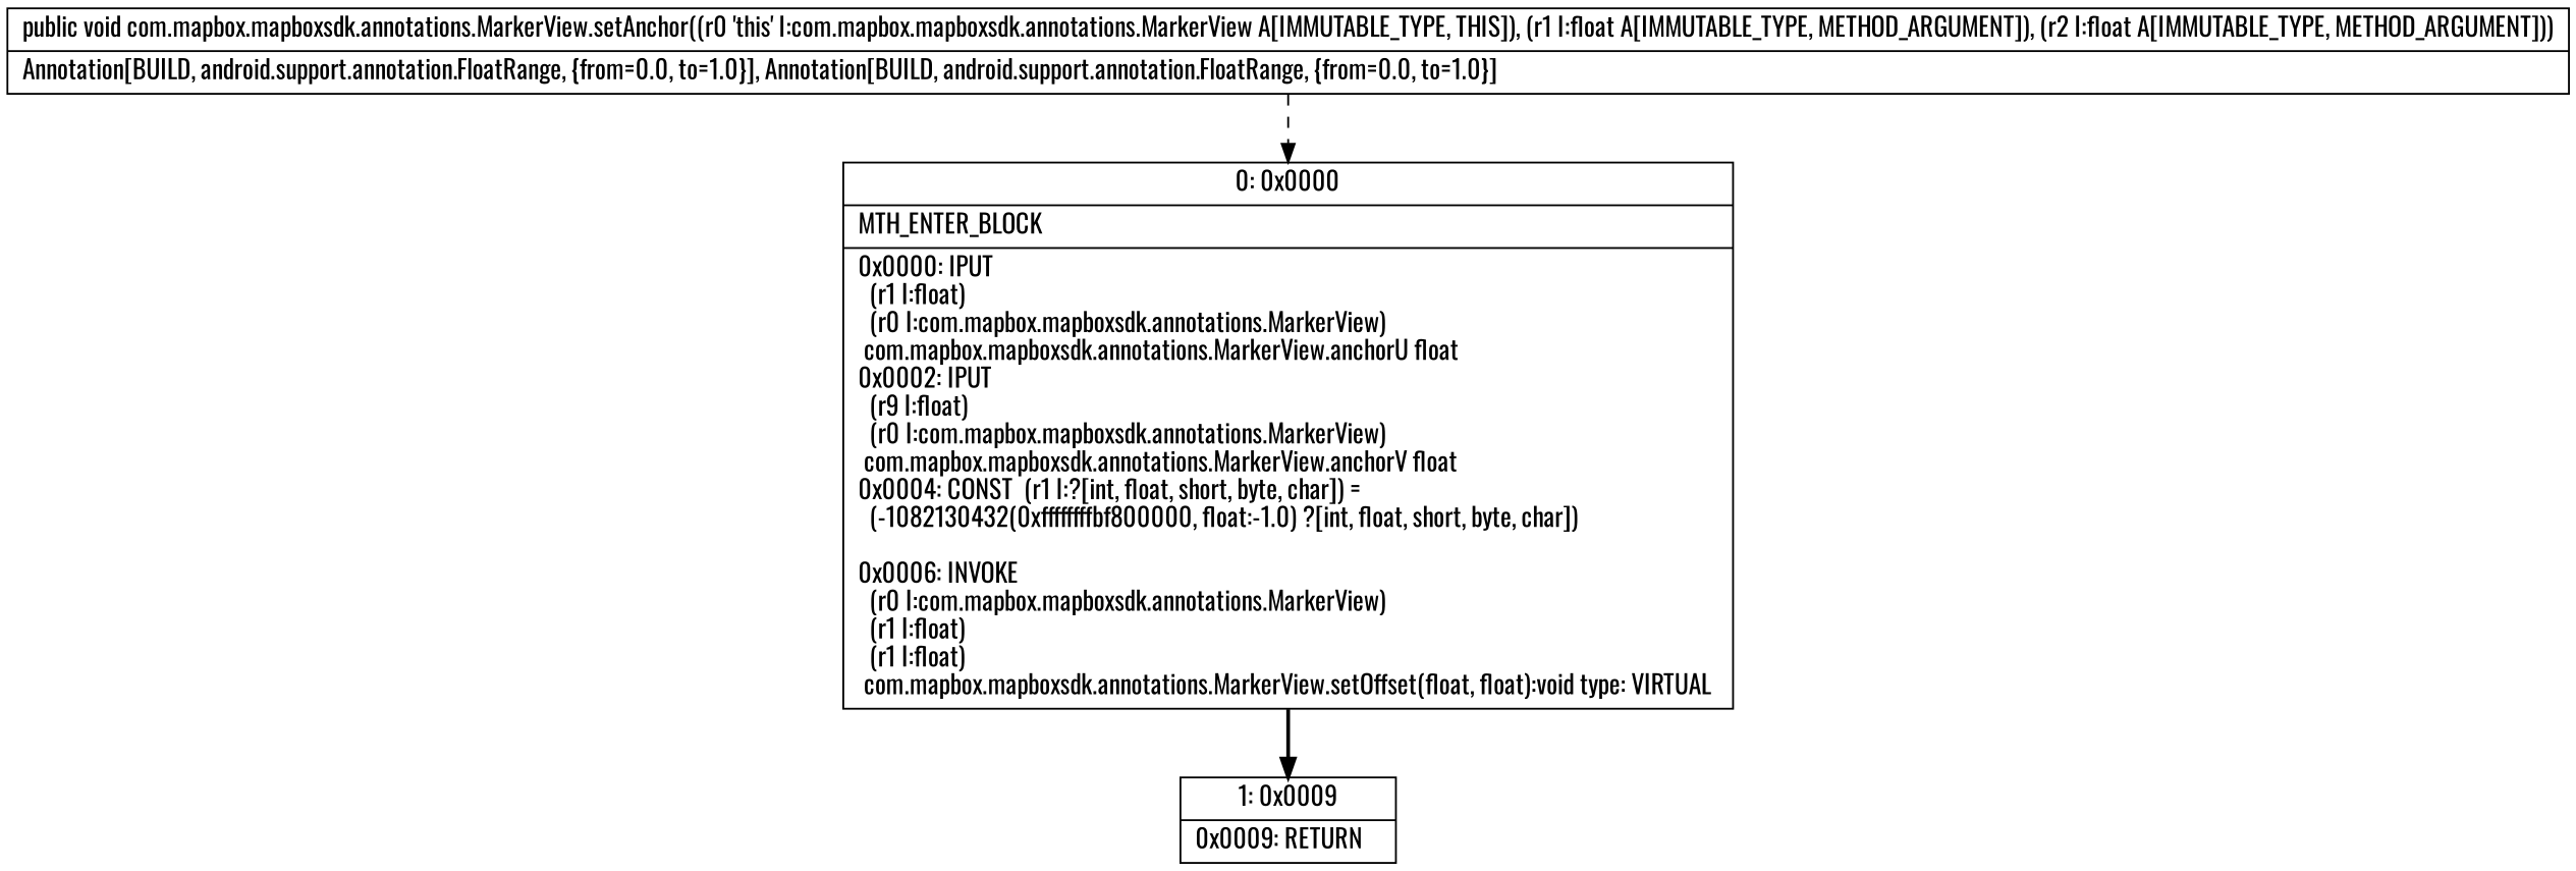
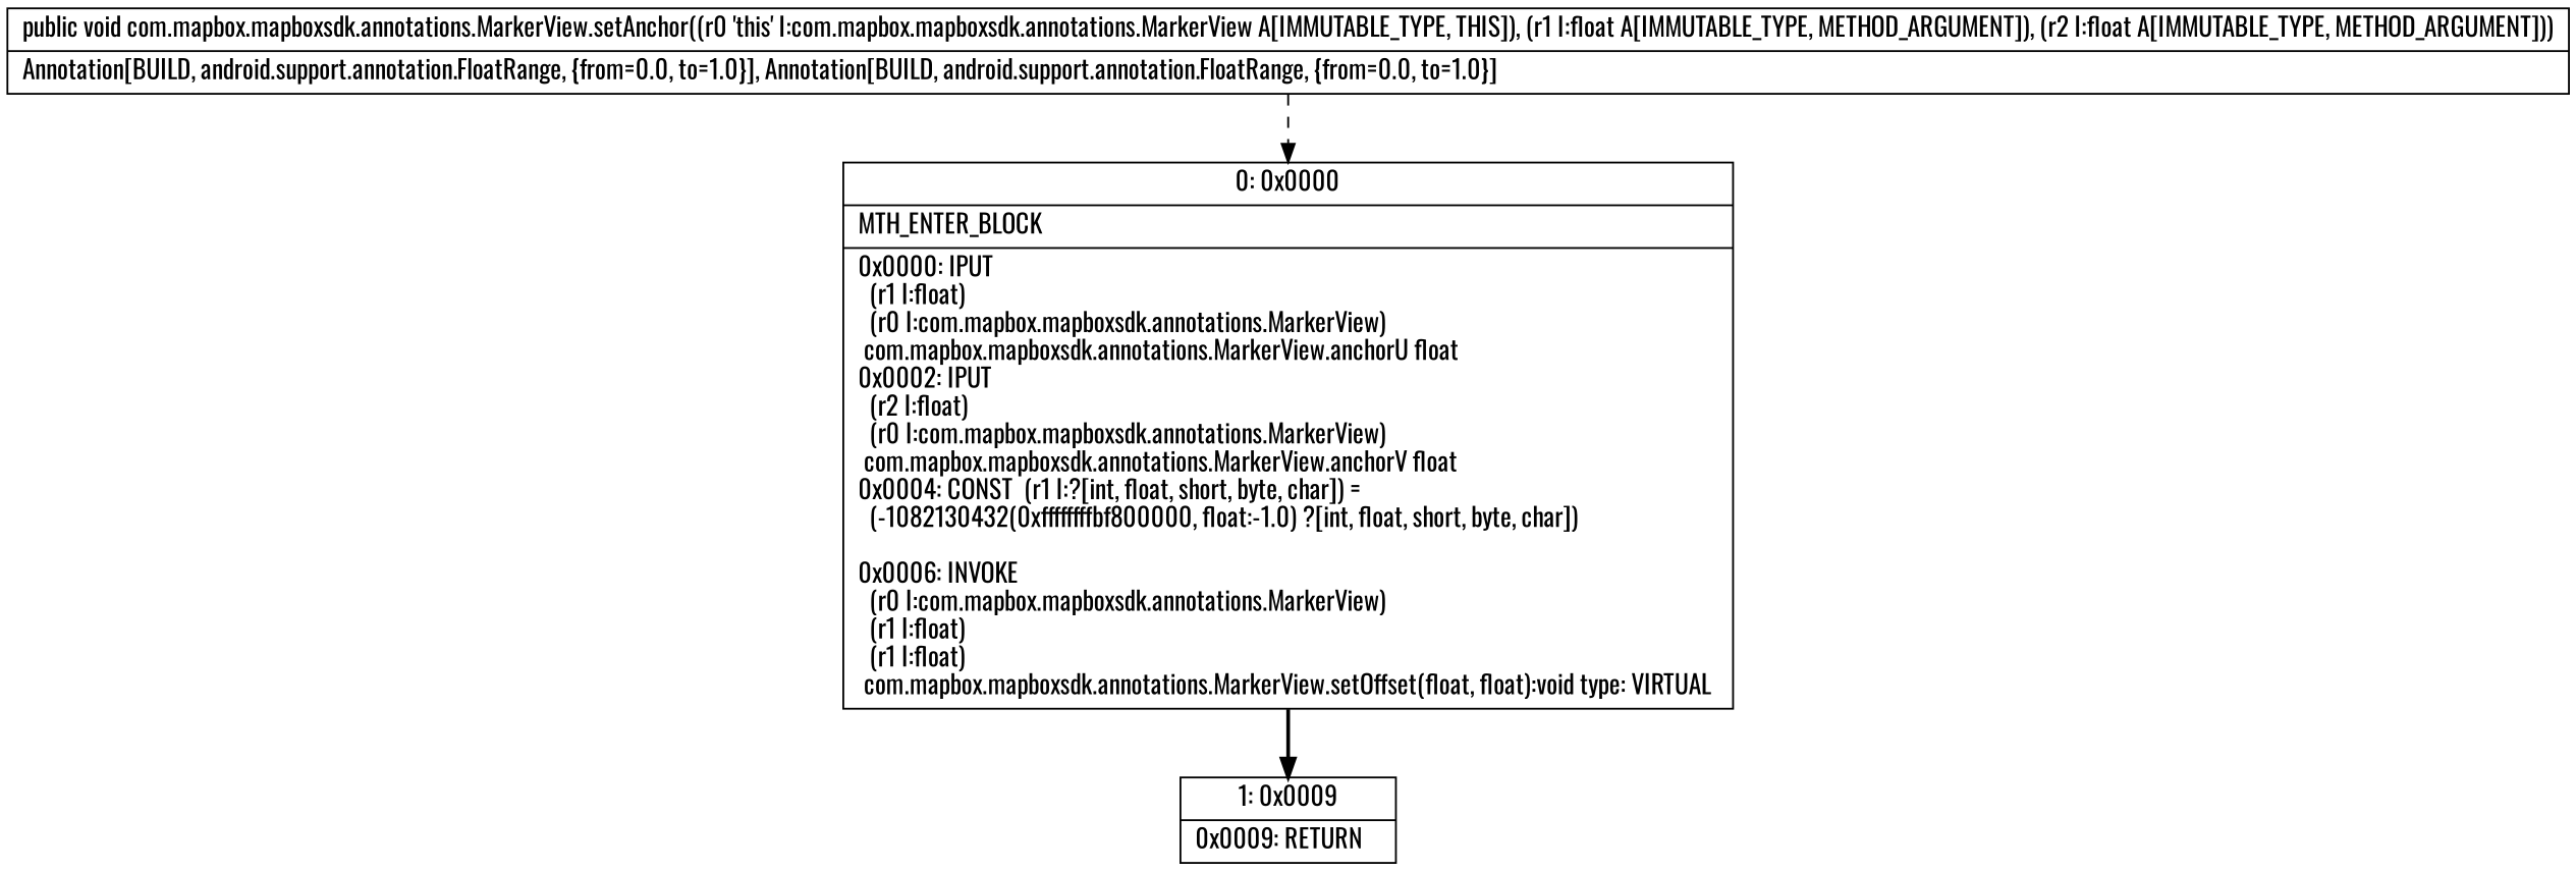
  digraph {
    fontname=Oswald
    node [shape=record fontname=Oswald]
    edge [fontname=Oswald]
-   n1 [label="{0\:\ 0x0000|MTH_ENTER_BLOCK\l|0x0000: IPUT  \l  (r1 I:float)\l  (r0 I:com.mapbox.mapboxsdk.annotations.MarkerView)\l com.mapbox.mapboxsdk.annotations.MarkerView.anchorU float \l0x0002: IPUT  \l  (r9 I:float)\l  (r0 I:com.mapbox.mapboxsdk.annotations.MarkerView)\l com.mapbox.mapboxsdk.annotations.MarkerView.anchorV float \l0x0004: CONST  (r1 I:?[int, float, short, byte, char]) = \l  (\-1082130432(0xffffffffbf800000, float:\-1.0) ?[int, float, short, byte, char])\l \l0x0006: INVOKE  \l  (r0 I:com.mapbox.mapboxsdk.annotations.MarkerView)\l  (r1 I:float)\l  (r1 I:float)\l com.mapbox.mapboxsdk.annotations.MarkerView.setOffset(float, float):void type: VIRTUAL \l}"]
+   n1 [label="{0\:\ 0x0000|MTH_ENTER_BLOCK\l|0x0000: IPUT  \l  (r1 I:float)\l  (r0 I:com.mapbox.mapboxsdk.annotations.MarkerView)\l com.mapbox.mapboxsdk.annotations.MarkerView.anchorU float \l0x0002: IPUT  \l  (r2 I:float)\l  (r0 I:com.mapbox.mapboxsdk.annotations.MarkerView)\l com.mapbox.mapboxsdk.annotations.MarkerView.anchorV float \l0x0004: CONST  (r1 I:?[int, float, short, byte, char]) = \l  (\-1082130432(0xffffffffbf800000, float:\-1.0) ?[int, float, short, byte, char])\l \l0x0006: INVOKE  \l  (r0 I:com.mapbox.mapboxsdk.annotations.MarkerView)\l  (r1 I:float)\l  (r1 I:float)\l com.mapbox.mapboxsdk.annotations.MarkerView.setOffset(float, float):void type: VIRTUAL \l}"]
    n2 [label="{1\:\ 0x0009|0x0009: RETURN   \l}"]
    n3 [label="{public void com.mapbox.mapboxsdk.annotations.MarkerView.setAnchor((r0 'this' I:com.mapbox.mapboxsdk.annotations.MarkerView A[IMMUTABLE_TYPE, THIS]), (r1 I:float A[IMMUTABLE_TYPE, METHOD_ARGUMENT]), (r2 I:float A[IMMUTABLE_TYPE, METHOD_ARGUMENT]))  | Annotation[BUILD, android.support.annotation.FloatRange, \{from=0.0, to=1.0\}], Annotation[BUILD, android.support.annotation.FloatRange, \{from=0.0, to=1.0\}]\l}"]
    n1 -> n2 [style=bold]
    n3 -> n1 [style=dashed]
  }
